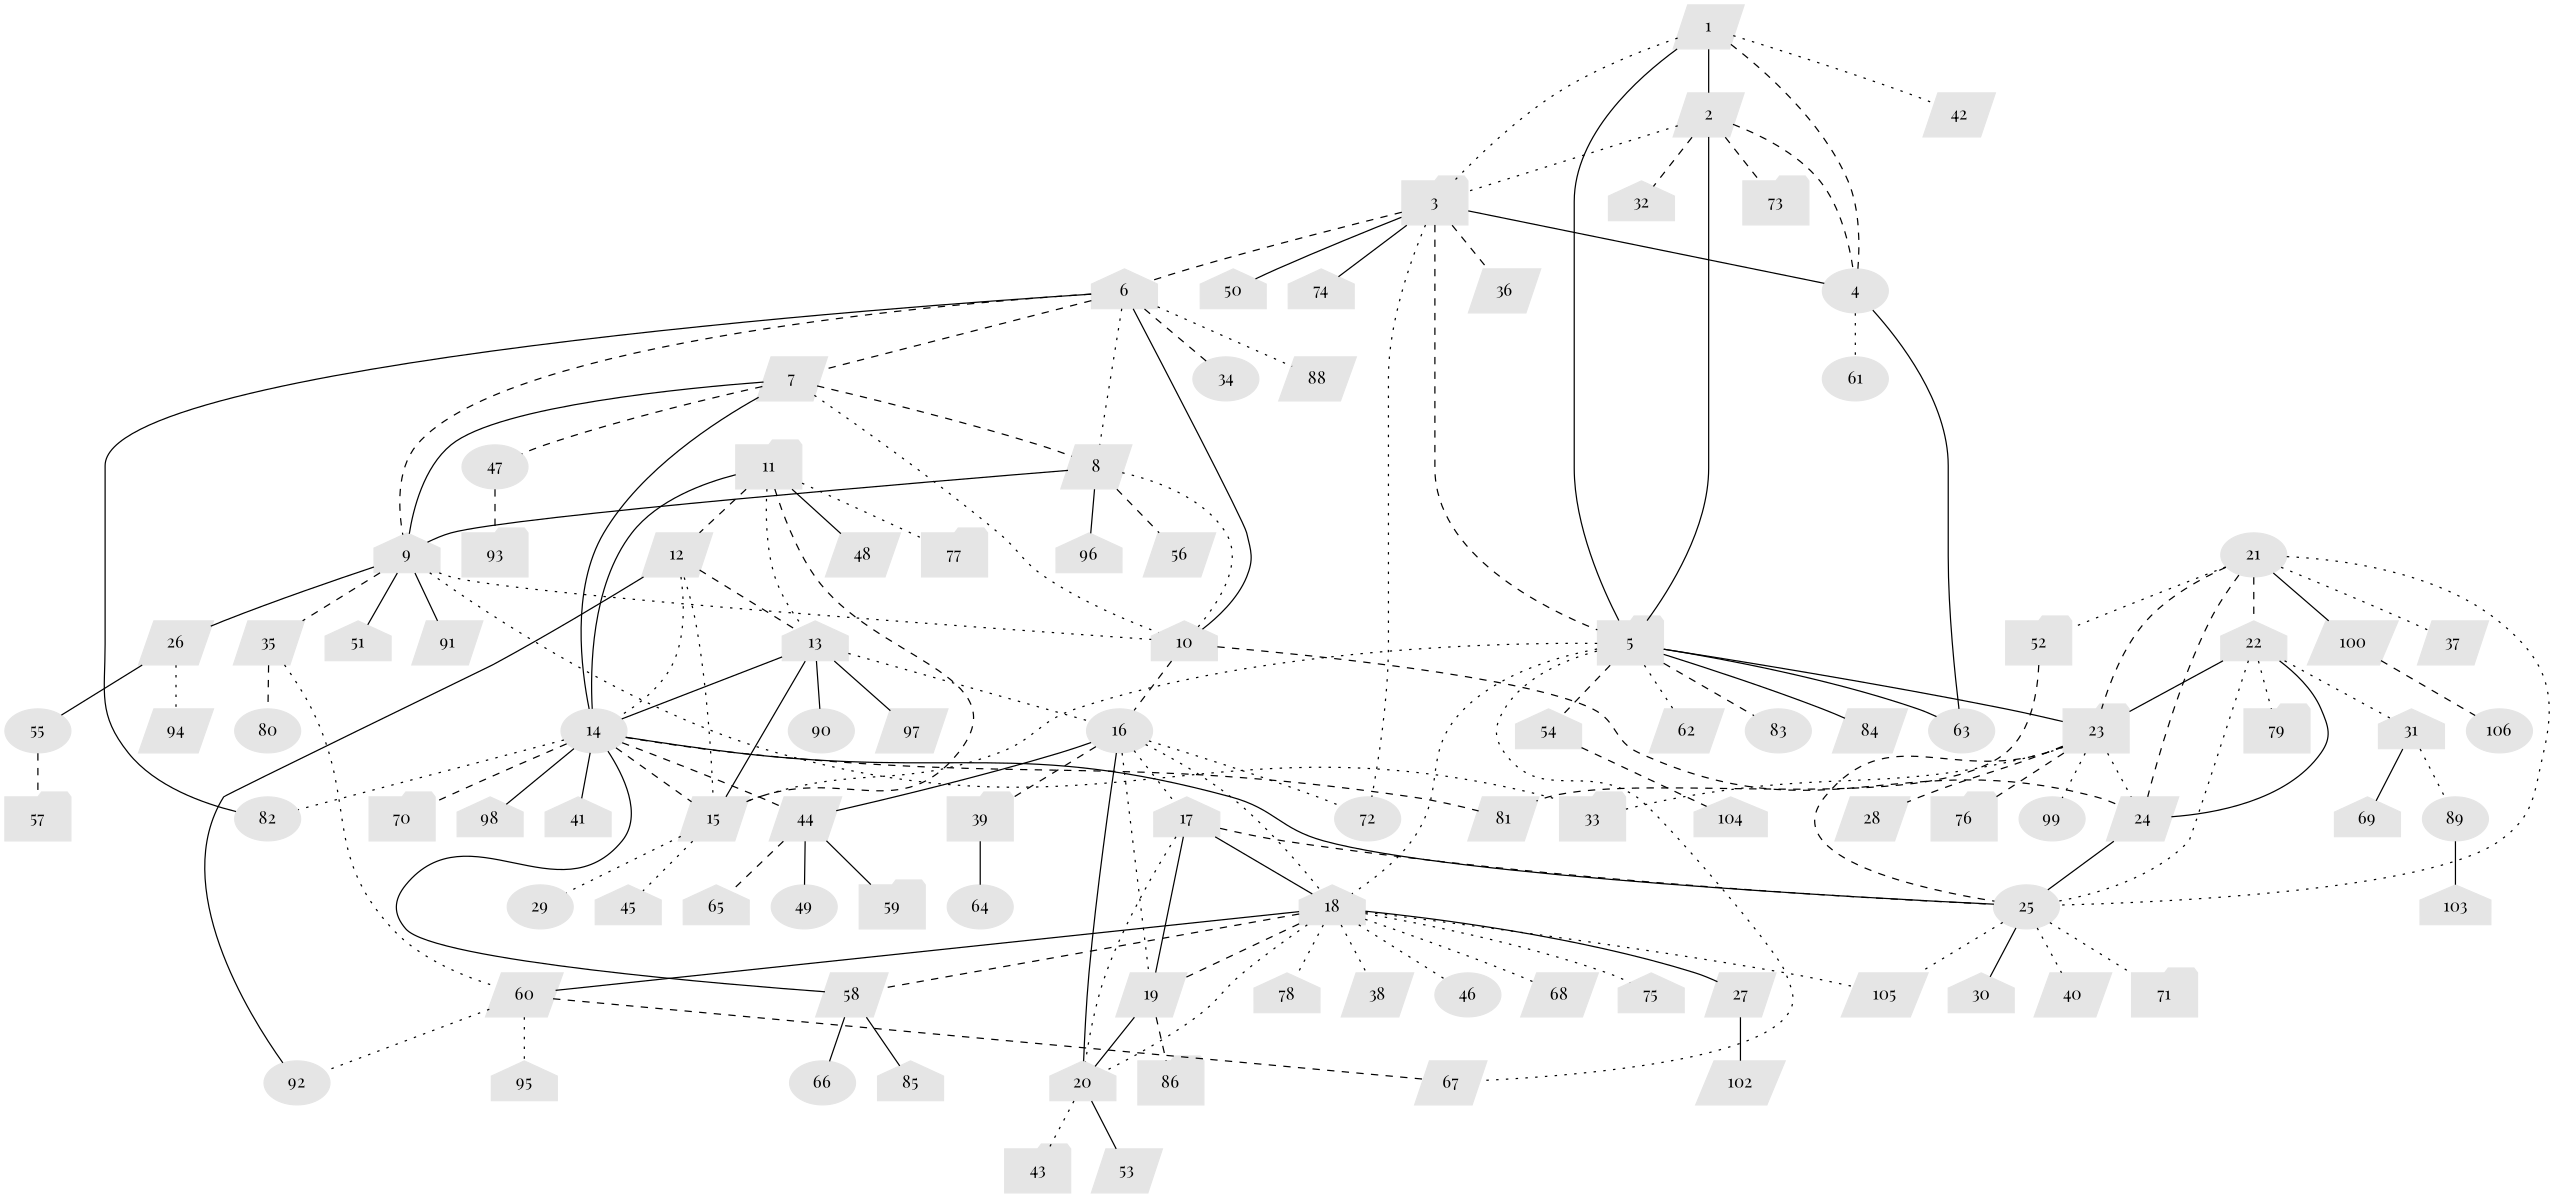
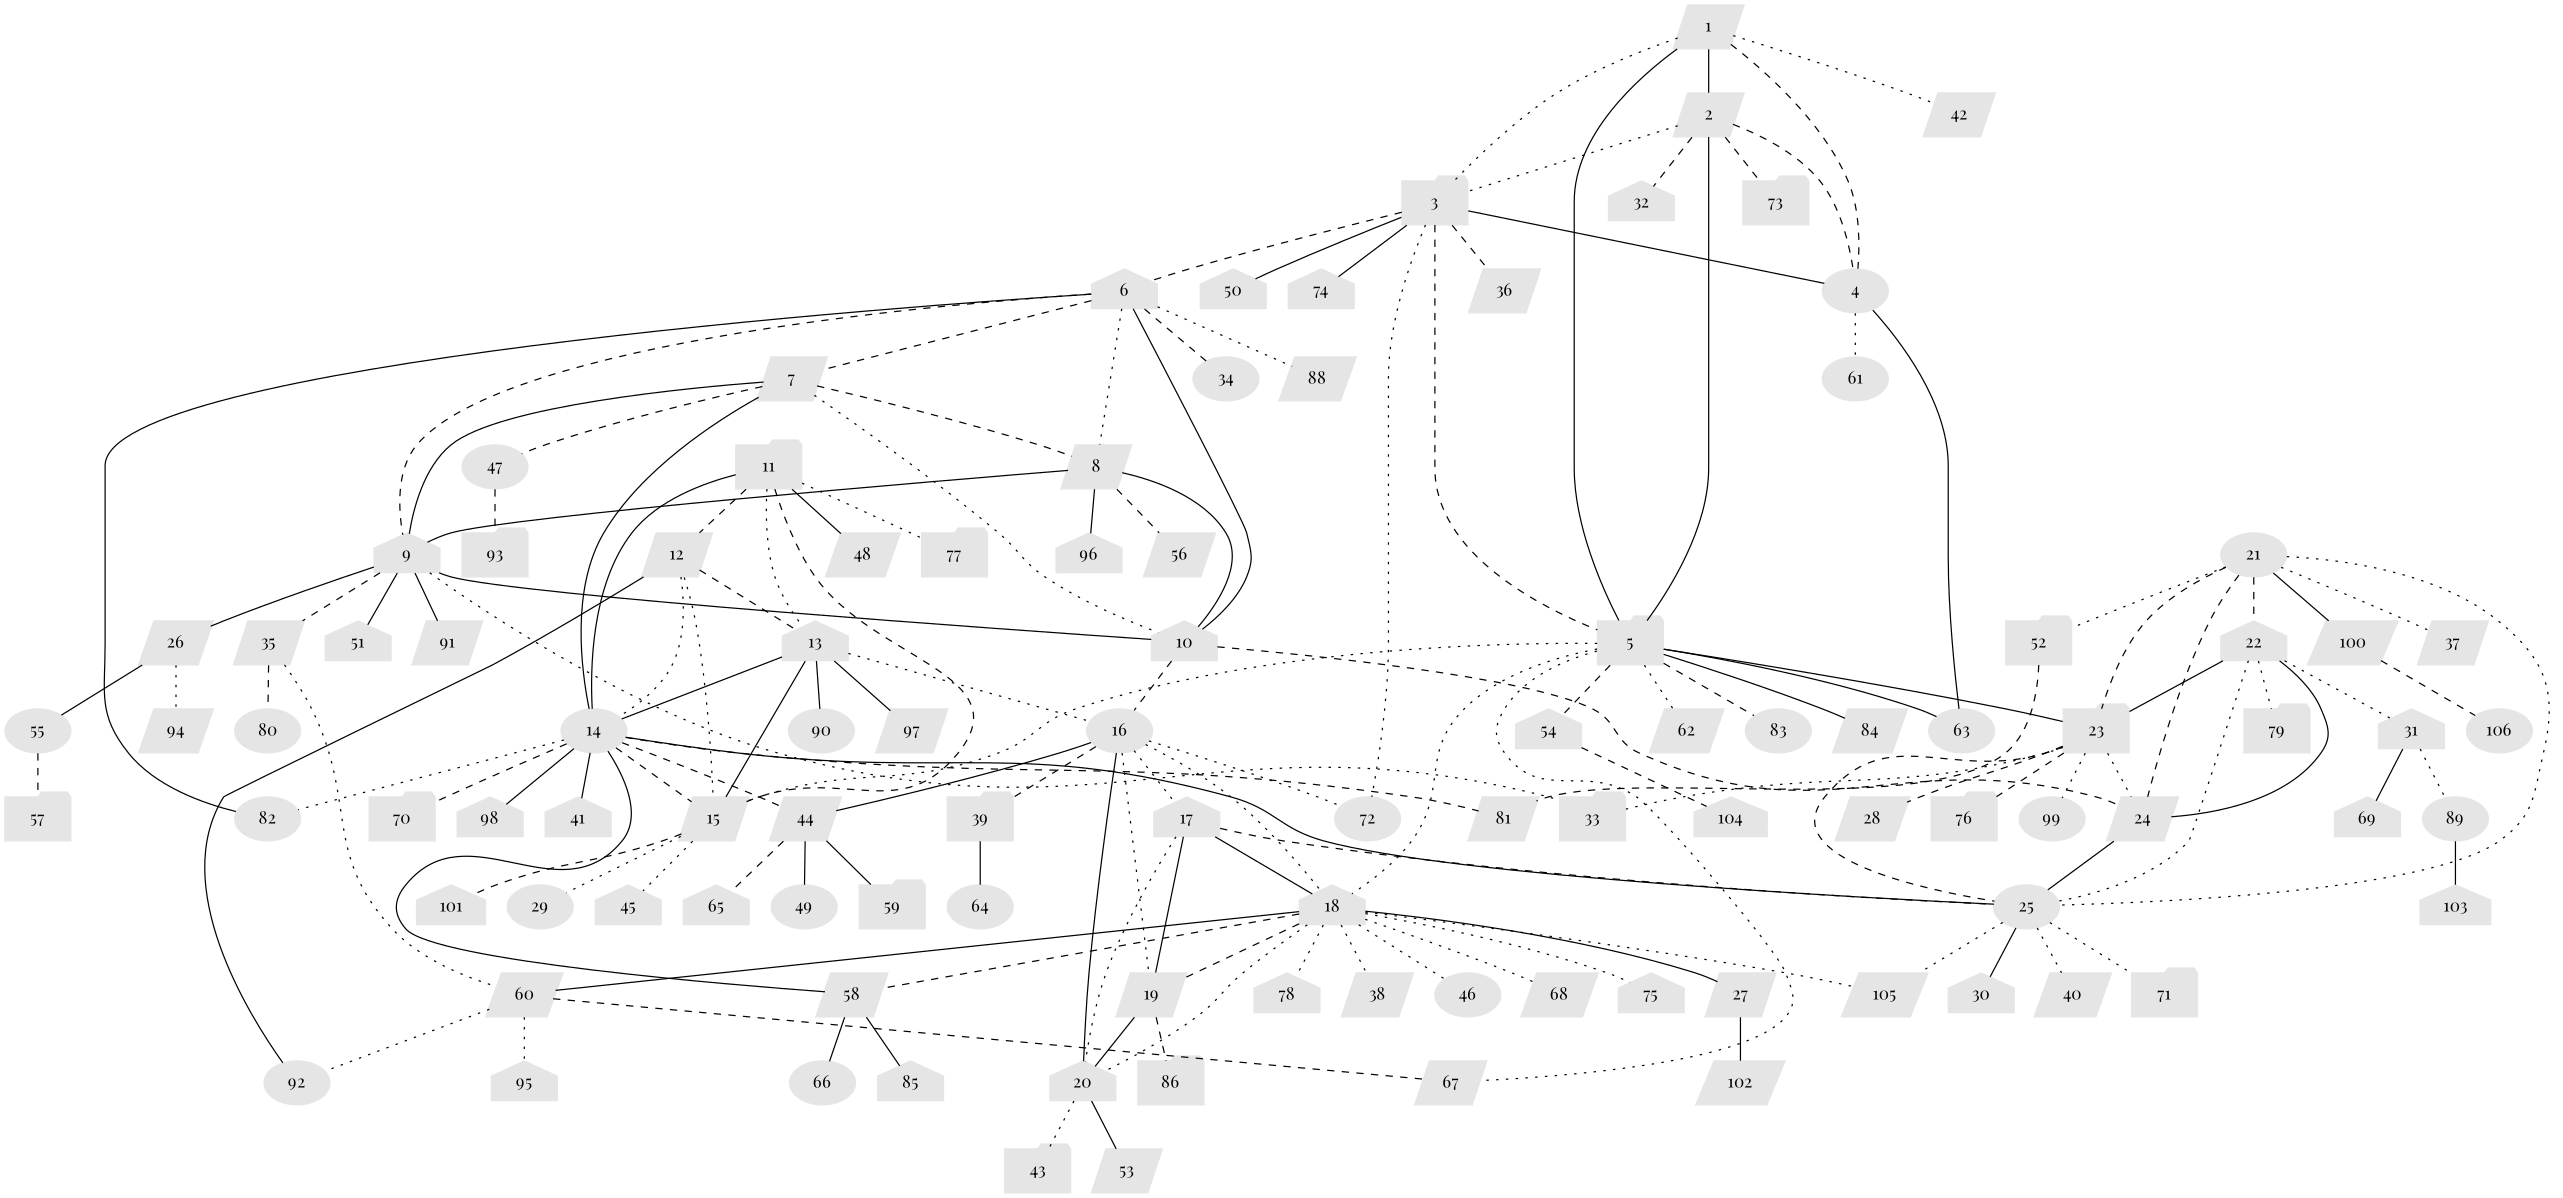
  graph {
    fontname="Playfair Display"
    node [color=gray90 fontname="Playfair Display" shape=parallelogram style=filled]
    edge [fontname="Playfair Display" style=solid]
    1
    2
    3 [shape=folder]
    4 [shape=ellipse]
    5 [shape=folder]
    42
    32 [shape=house]
    73 [shape=folder]
    6 [shape=house]
    36
    50 [shape=house]
    72 [shape=ellipse]
    74 [shape=house]
    61 [shape=ellipse]
    63 [shape=ellipse]
    15
    18 [shape=house]
    23 [shape=folder]
    54 [shape=house]
    62
    67
    83 [shape=ellipse]
    84
    7
    8
    9 [shape=house]
    10 [shape=house]
    34 [shape=ellipse]
    82 [shape=ellipse]
    88
    29 [shape=ellipse]
    45 [shape=house]
+   101 [shape=house]
    58
    19
    20 [shape=house]
    27
    38
    46 [shape=ellipse]
    60
    68
    75 [shape=house]
    78 [shape=house]
    105
    33 [shape=folder]
    24
    25 [shape=ellipse]
    28
    76 [shape=folder]
    99 [shape=ellipse]
    104 [shape=house]
    14 [shape=ellipse]
    47 [shape=ellipse]
    56
    96 [shape=house]
    26
    35
    51 [shape=house]
    91
    16 [shape=ellipse]
    41 [shape=house]
    44
    70 [shape=folder]
    81
    98 [shape=house]
    93 [shape=folder]
    55 [shape=ellipse]
    94
    80 [shape=ellipse]
    17 [shape=house]
    39 [shape=folder]
    11 [shape=folder]
    12
    13 [shape=house]
    48
    77 [shape=folder]
    92 [shape=ellipse]
    90 [shape=ellipse]
    97
    30 [shape=house]
    40
    71 [shape=folder]
    49 [shape=ellipse]
    59 [shape=folder]
    65 [shape=house]
    66 [shape=ellipse]
    85 [shape=house]
    86 [shape=folder]
    43 [shape=folder]
    53
    64 [shape=ellipse]
    102
    95 [shape=house]
    21 [shape=ellipse]
    22 [shape=house]
    37
    52 [shape=folder]
    100
    31 [shape=house]
    79 [shape=folder]
    106 [shape=ellipse]
    69 [shape=house]
    89 [shape=ellipse]
    57 [shape=folder]
    103 [shape=house]
    1 -- 2
    1 -- 3 [style=dotted]
    1 -- 4 [style=dashed]
    1 -- 5
    1 -- 42 [style=dotted]
    2 -- 3 [style=dotted]
    2 -- 4 [style=dashed]
    2 -- 5
    2 -- 32 [style=dashed]
    2 -- 73 [style=dashed]
    3 -- 4
    3 -- 5 [style=dashed]
    3 -- 6 [style=dashed]
    3 -- 36 [style=dashed]
    3 -- 50
    3 -- 72 [style=dotted]
    3 -- 74
    4 -- 61 [style=dotted]
    4 -- 63
    5 -- 63
    5 -- 15 [style=dotted]
    5 -- 18 [style=dotted]
    5 -- 23
    5 -- 54 [style=dashed]
    5 -- 62 [style=dotted]
    5 -- 67 [style=dotted]
    5 -- 83 [style=dashed]
    5 -- 84
    6 -- 7 [style=dashed]
    6 -- 8 [style=dotted]
    6 -- 9 [style=dashed]
    6 -- 10
    6 -- 34 [style=dashed]
    6 -- 82
    6 -- 88 [style=dotted]
    15 -- 29 [style=dotted]
    15 -- 45 [style=dotted]
+   15 -- 101 [style=dashed]
    18 -- 58 [style=dashed]
    18 -- 19 [style=dashed]
    18 -- 20 [style=dotted]
    18 -- 27
    18 -- 38 [style=dotted]
    18 -- 46 [style=dotted]
    18 -- 60
    18 -- 68 [style=dotted]
    18 -- 75 [style=dotted]
    18 -- 78 [style=dotted]
    18 -- 105 [style=dotted]
    23 -- 33 [style=dotted]
    23 -- 24 [style=dotted]
    23 -- 25 [style=dashed]
    23 -- 28 [style=dashed]
    23 -- 76 [style=dashed]
    23 -- 99 [style=dotted]
    54 -- 104 [style=dashed]
    7 -- 8 [style=dashed]
    7 -- 9
    7 -- 10 [style=dotted]
    7 -- 14
    7 -- 47 [style=dashed]
    8 -- 9
-   8 -- 10 [style=dotted]
+   8 -- 10
    8 -- 56 [style=dashed]
    8 -- 96
-   9 -- 10 [style=dotted]
+   9 -- 10
    9 -- 33 [style=dotted]
    9 -- 26
    9 -- 35 [style=dashed]
    9 -- 51
    9 -- 91
    10 -- 24 [style=dashed]
    10 -- 16 [style=dashed]
    58 -- 66
    58 -- 85
    19 -- 20
    19 -- 86 [style=dashed]
    20 -- 43 [style=dotted]
    20 -- 53
    27 -- 102
    60 -- 67 [style=dashed]
    60 -- 92 [style=dotted]
    60 -- 95 [style=dotted]
    24 -- 25
    25 -- 105 [style=dotted]
    25 -- 30
    25 -- 40 [style=dotted]
    25 -- 71 [style=dotted]
    14 -- 15 [style=dashed]
    14 -- 82 [style=dotted]
    14 -- 58
    14 -- 25
    14 -- 41
    14 -- 44 [style=dashed]
    14 -- 70 [style=dashed]
    14 -- 81 [style=dashed]
    14 -- 98
    47 -- 93 [style=dashed]
    26 -- 55
    26 -- 94 [style=dotted]
    35 -- 60 [style=dotted]
    35 -- 80 [style=dashed]
    16 -- 72 [style=dotted]
    16 -- 18 [style=dotted]
    16 -- 19 [style=dotted]
    16 -- 20
    16 -- 44
    16 -- 17 [style=dotted]
    16 -- 39 [style=dashed]
    44 -- 49
    44 -- 59
    44 -- 65 [style=dashed]
    55 -- 57 [style=dashed]
    17 -- 18
    17 -- 19
    17 -- 20 [style=dotted]
    17 -- 25 [style=dashed]
    39 -- 64
    11 -- 15 [style=dashed]
    11 -- 14
    11 -- 12 [style=dashed]
    11 -- 13 [style=dotted]
    11 -- 48
    11 -- 77 [style=dotted]
    12 -- 15 [style=dotted]
    12 -- 14 [style=dotted]
    12 -- 13 [style=dashed]
    12 -- 92
    13 -- 15
    13 -- 14
    13 -- 16 [style=dotted]
    13 -- 90
    13 -- 97
    21 -- 23 [style=dashed]
    21 -- 24 [style=dashed]
    21 -- 25 [style=dotted]
    21 -- 22 [style=dashed]
    21 -- 37 [style=dotted]
    21 -- 52 [style=dotted]
    21 -- 100
    22 -- 23
    22 -- 24
    22 -- 25 [style=dotted]
    22 -- 31 [style=dotted]
    22 -- 79 [style=dotted]
    52 -- 81 [style=dashed]
    100 -- 106 [style=dashed]
    31 -- 69
    31 -- 89 [style=dotted]
    89 -- 103
  }
